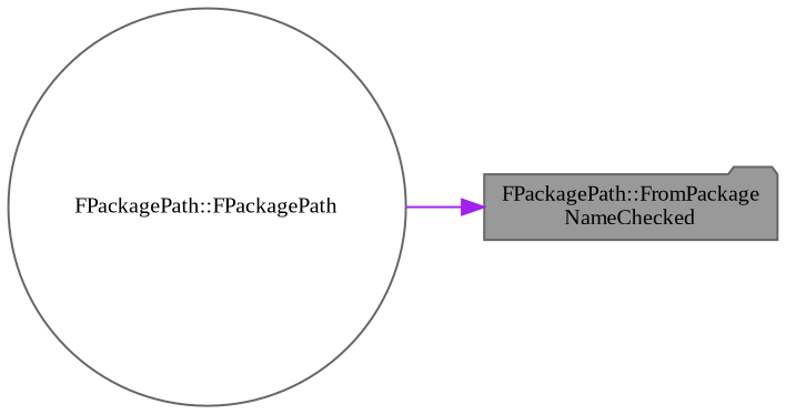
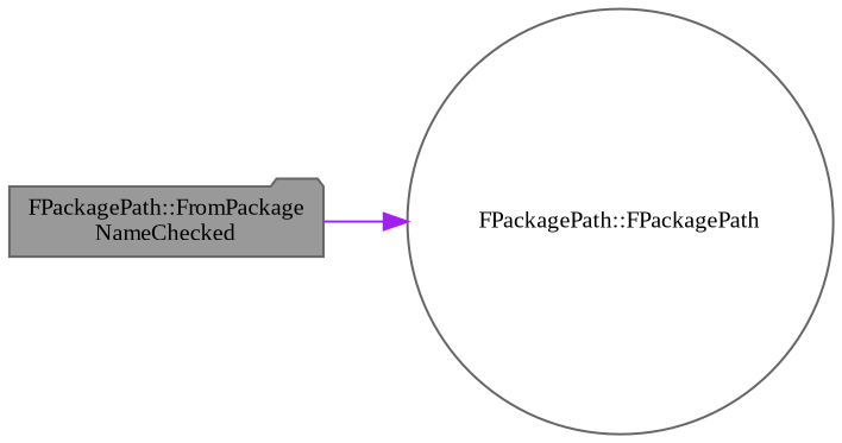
  digraph {
    rankdir=LR
    fontname="Liberation Serif"
    node [fontname="Liberation Serif" fontsize=10 style=filled]
    n1 [color=gray40 fillcolor=grey60 fontcolor=black height=0.2 label="FPackagePath::FromPackage\lNameChecked" shape=folder width=0.4]
    n2 [color=grey40 fillcolor=white height=0.2 label="FPackagePath::FPackagePath" shape=circle width=0.4]
-   n2 -> n1 [color=purple fontname="Liberation Serif" fontsize=10 labelfontname=Helvetica labelfontsize=10 style=solid]
+   n1 -> n2 [color=purple fontname="Liberation Serif" fontsize=10 labelfontname=Helvetica labelfontsize=10 style=solid]
  }
